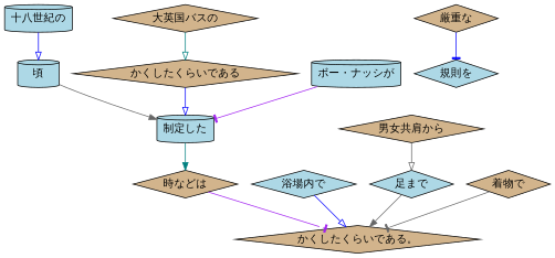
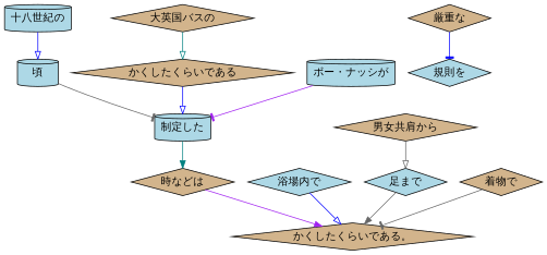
  digraph {
    fontname="Liberation Sans"
    node [fillcolor=lightblue fontname="Liberation Sans" shape=diamond style=filled]
    edge [arrowhead=onormal color=blue fontname="Liberation Sans"]
    n1 [label="十八世紀の" shape=cylinder]
    n2 [label="頃" shape=cylinder]
    n3 [label="制定した" shape=cylinder]
    n4 [fillcolor=tan label="時などは"]
    n5 [fillcolor=tan label="大英国バスの"]
    n6 [fillcolor=tan label="かくしたくらいである"]
    n7 [label="ボー・ナッシが" shape=cylinder]
    n8 [fillcolor=tan label="厳重な"]
    n9 [label="規則を"]
    n10 [fillcolor=tan label="かくしたくらいである。"]
    n11 [label="浴場内で"]
    n12 [fillcolor=tan label="男女共肩から"]
    n13 [label="足まで"]
    n14 [fillcolor=tan label="着物で"]
    n1 -> n2
-   n2 -> n3 [arrowhead=normal color=gray40]
+   n2 -> n3 [arrowhead=tee color=gray40]
    n3 -> n4 [arrowhead=normal color=teal]
-   n4 -> n10 [arrowhead=tee color=purple]
+   n4 -> n10 [arrowhead=normal color=purple]
    n5 -> n6 [color=teal]
    n6 -> n3
    n7 -> n3 [arrowhead=tee color=purple]
    n8 -> n9 [arrowhead=tee]
    n11 -> n10
    n12 -> n13 [color=gray40]
    n13 -> n10 [arrowhead=normal color=gray40]
    n14 -> n10 [arrowhead=tee color=gray40]
  }
